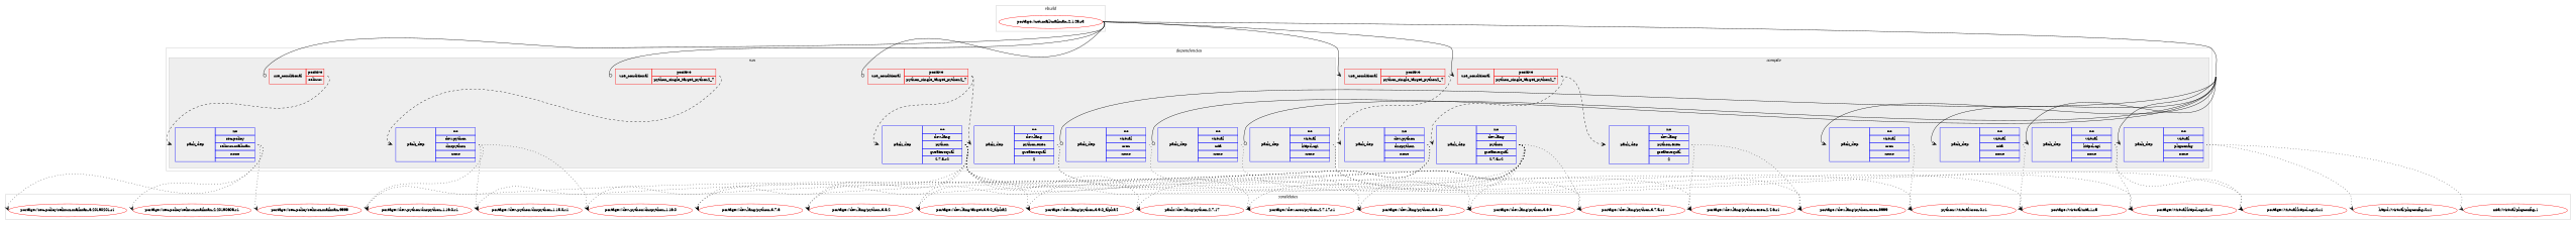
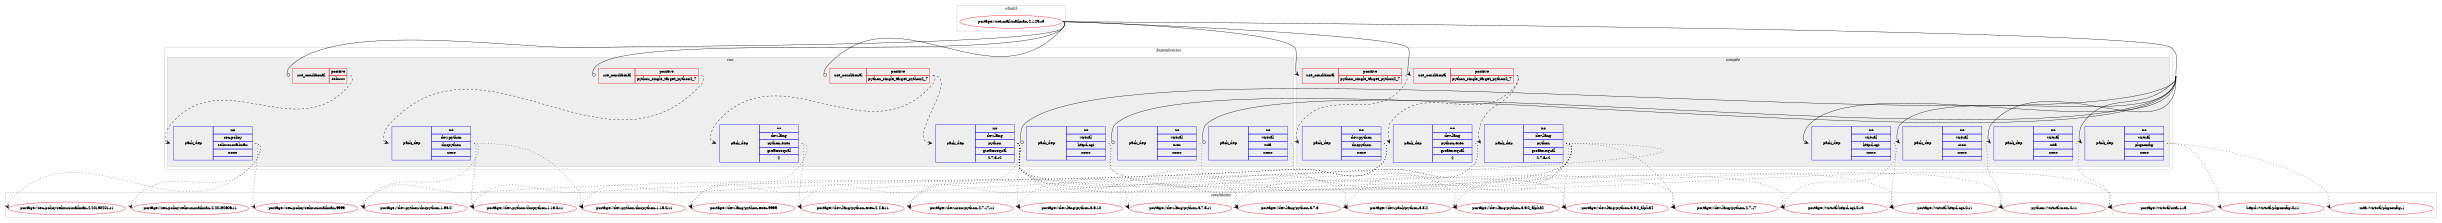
  digraph {
    compound=true
    concentrate=true
    fontname="DejaVu Serif"
    fontsize=10
    newrank=true
    rankdir=TB
    ranksep=1.5
    node [color=red fontname="DejaVu Serif" fontsize=10]
    edge [arrowhead=vee fontname="DejaVu Serif" headport=w style=dotted tailport=e weight=100]
    n1 [label="portage://net-mail/mailman-2.1.29-r3" width=4]
    n2 [color=blue label=<<TABLE BORDER="0" CELLBORDER="1" CELLSPACING="0" CELLPADDING="4" WIDTH="220"><TR><TD ROWSPAN="6" CELLPADDING="30">pack_dep</TD></TR><TR><TD WIDTH="110">no</TD></TR><TR><TD>dev-lang</TD></TR><TR><TD>python</TD></TR><TR><TD>greaterequal</TD></TR><TR><TD>2.7.5-r2</TD></TR></TABLE>> shape=none]
    n3 [color=blue label=<<TABLE BORDER="0" CELLBORDER="1" CELLSPACING="0" CELLPADDING="4" WIDTH="220"><TR><TD ROWSPAN="6" CELLPADDING="30">pack_dep</TD></TR><TR><TD WIDTH="110">no</TD></TR><TR><TD>dev-lang</TD></TR><TR><TD>python-exec</TD></TR><TR><TD>greaterequal</TD></TR><TR><TD>2</TD></TR></TABLE>> shape=none]
    n4 [label=<<TABLE BORDER="0" CELLBORDER="1" CELLSPACING="0" CELLPADDING="4"><TR><TD ROWSPAN="3" CELLPADDING="10">use_conditional</TD></TR><TR><TD>positive</TD></TR><TR><TD>python_single_target_python2_7</TD></TR></TABLE>> shape=none]
    n5 [color=blue label=<<TABLE BORDER="0" CELLBORDER="1" CELLSPACING="0" CELLPADDING="4" WIDTH="220"><TR><TD ROWSPAN="6" CELLPADDING="30">pack_dep</TD></TR><TR><TD WIDTH="110">no</TD></TR><TR><TD>dev-python</TD></TR><TR><TD>dnspython</TD></TR><TR><TD>none</TD></TR><TR><TD></TD></TR></TABLE>> shape=none]
    n6 [label=<<TABLE BORDER="0" CELLBORDER="1" CELLSPACING="0" CELLPADDING="4"><TR><TD ROWSPAN="3" CELLPADDING="10">use_conditional</TD></TR><TR><TD>positive</TD></TR><TR><TD>python_single_target_python2_7</TD></TR></TABLE>> shape=none]
    n7 [color=blue label=<<TABLE BORDER="0" CELLBORDER="1" CELLSPACING="0" CELLPADDING="4" WIDTH="220"><TR><TD ROWSPAN="6" CELLPADDING="30">pack_dep</TD></TR><TR><TD WIDTH="110">no</TD></TR><TR><TD>virtual</TD></TR><TR><TD>cron</TD></TR><TR><TD>none</TD></TR><TR><TD></TD></TR></TABLE>> shape=none]
    n8 [color=blue label=<<TABLE BORDER="0" CELLBORDER="1" CELLSPACING="0" CELLPADDING="4" WIDTH="220"><TR><TD ROWSPAN="6" CELLPADDING="30">pack_dep</TD></TR><TR><TD WIDTH="110">no</TD></TR><TR><TD>virtual</TD></TR><TR><TD>httpd-cgi</TD></TR><TR><TD>none</TD></TR><TR><TD></TD></TR></TABLE>> shape=none]
    n9 [color=blue label=<<TABLE BORDER="0" CELLBORDER="1" CELLSPACING="0" CELLPADDING="4" WIDTH="220"><TR><TD ROWSPAN="6" CELLPADDING="30">pack_dep</TD></TR><TR><TD WIDTH="110">no</TD></TR><TR><TD>virtual</TD></TR><TR><TD>mta</TD></TR><TR><TD>none</TD></TR><TR><TD></TD></TR></TABLE>> shape=none]
    n10 [color=blue label=<<TABLE BORDER="0" CELLBORDER="1" CELLSPACING="0" CELLPADDING="4" WIDTH="220"><TR><TD ROWSPAN="6" CELLPADDING="30">pack_dep</TD></TR><TR><TD WIDTH="110">no</TD></TR><TR><TD>virtual</TD></TR><TR><TD>pkgconfig</TD></TR><TR><TD>none</TD></TR><TR><TD></TD></TR></TABLE>> shape=none]
    n11 [color=blue label=<<TABLE BORDER="0" CELLBORDER="1" CELLSPACING="0" CELLPADDING="4" WIDTH="220"><TR><TD ROWSPAN="6" CELLPADDING="30">pack_dep</TD></TR><TR><TD WIDTH="110">no</TD></TR><TR><TD>dev-lang</TD></TR><TR><TD>python</TD></TR><TR><TD>greaterequal</TD></TR><TR><TD>2.7.5-r2</TD></TR></TABLE>> shape=none]
    n12 [color=blue label=<<TABLE BORDER="0" CELLBORDER="1" CELLSPACING="0" CELLPADDING="4" WIDTH="220"><TR><TD ROWSPAN="6" CELLPADDING="30">pack_dep</TD></TR><TR><TD WIDTH="110">no</TD></TR><TR><TD>dev-lang</TD></TR><TR><TD>python-exec</TD></TR><TR><TD>greaterequal</TD></TR><TR><TD>2</TD></TR></TABLE>> shape=none]
    n13 [label=<<TABLE BORDER="0" CELLBORDER="1" CELLSPACING="0" CELLPADDING="4"><TR><TD ROWSPAN="3" CELLPADDING="10">use_conditional</TD></TR><TR><TD>positive</TD></TR><TR><TD>python_single_target_python2_7</TD></TR></TABLE>> shape=none]
    n14 [color=blue label=<<TABLE BORDER="0" CELLBORDER="1" CELLSPACING="0" CELLPADDING="4" WIDTH="220"><TR><TD ROWSPAN="6" CELLPADDING="30">pack_dep</TD></TR><TR><TD WIDTH="110">no</TD></TR><TR><TD>dev-python</TD></TR><TR><TD>dnspython</TD></TR><TR><TD>none</TD></TR><TR><TD></TD></TR></TABLE>> shape=none]
    n15 [label=<<TABLE BORDER="0" CELLBORDER="1" CELLSPACING="0" CELLPADDING="4"><TR><TD ROWSPAN="3" CELLPADDING="10">use_conditional</TD></TR><TR><TD>positive</TD></TR><TR><TD>python_single_target_python2_7</TD></TR></TABLE>> shape=none]
    n16 [color=blue label=<<TABLE BORDER="0" CELLBORDER="1" CELLSPACING="0" CELLPADDING="4" WIDTH="220"><TR><TD ROWSPAN="6" CELLPADDING="30">pack_dep</TD></TR><TR><TD WIDTH="110">no</TD></TR><TR><TD>sec-policy</TD></TR><TR><TD>selinux-mailman</TD></TR><TR><TD>none</TD></TR><TR><TD></TD></TR></TABLE>> shape=none]
    n17 [label=<<TABLE BORDER="0" CELLBORDER="1" CELLSPACING="0" CELLPADDING="4"><TR><TD ROWSPAN="3" CELLPADDING="10">use_conditional</TD></TR><TR><TD>positive</TD></TR><TR><TD>selinux</TD></TR></TABLE>> shape=none]
    n18 [color=blue label=<<TABLE BORDER="0" CELLBORDER="1" CELLSPACING="0" CELLPADDING="4" WIDTH="220"><TR><TD ROWSPAN="6" CELLPADDING="30">pack_dep</TD></TR><TR><TD WIDTH="110">no</TD></TR><TR><TD>virtual</TD></TR><TR><TD>cron</TD></TR><TR><TD>none</TD></TR><TR><TD></TD></TR></TABLE>> shape=none]
    n19 [color=blue label=<<TABLE BORDER="0" CELLBORDER="1" CELLSPACING="0" CELLPADDING="4" WIDTH="220"><TR><TD ROWSPAN="6" CELLPADDING="30">pack_dep</TD></TR><TR><TD WIDTH="110">no</TD></TR><TR><TD>virtual</TD></TR><TR><TD>httpd-cgi</TD></TR><TR><TD>none</TD></TR><TR><TD></TD></TR></TABLE>> shape=none]
    n20 [color=blue label=<<TABLE BORDER="0" CELLBORDER="1" CELLSPACING="0" CELLPADDING="4" WIDTH="220"><TR><TD ROWSPAN="6" CELLPADDING="30">pack_dep</TD></TR><TR><TD WIDTH="110">no</TD></TR><TR><TD>virtual</TD></TR><TR><TD>mta</TD></TR><TR><TD>none</TD></TR><TR><TD></TD></TR></TABLE>> shape=none]
    n21 [label="portage://dev-lang/python-3.9.0_alpha4" width=4]
-   n22 [label="portage://dev-lang/target-3.9.0_alpha2" width=4]
-   n23 [label="portage://dev-lang/python-3.8.2" width=4]
+   n22 [label="portage://dev-lang/python-3.9.0_alpha2" width=4]
+   n23 [label="portage://dev-pack/python-3.8.2" width=4]
    n24 [label="portage://dev-lang/python-3.7.6" width=4]
    n25 [label="portage://dev-lang/python-3.7.5-r1" width=4]
-   n26 [label="portage://dev-lang/python-3.6.9" width=4]
    n27 [label="portage://dev-lang/python-3.6.10" width=4]
    n28 [label="portage://dev-cron/python-2.7.17-r1" width=4]
-   n29 [label="pack://dev-lang/python-2.7.17" width=4]
+   n29 [label="portage://dev-lang/python-2.7.17" width=4]
    n30 [label="portage://dev-lang/python-exec-9999" width=4]
    n31 [label="portage://dev-lang/python-exec-2.4.6-r1" width=4]
    n32 [label="portage://dev-python/dnspython-1.16.0-r1" width=4]
-   n33 [label="portage://dev-python/dnspython-1.16.0" width=4]
+   n33 [label="portage://dev-python/dnspython-1.96.0" width=4]
    n34 [label="portage://dev-python/dnspython-1.15.0-r1" width=4]
    n35 [label="python://virtual/cron-0-r1" width=4]
-   n36 [label="portage://virtual/httpd-cgi-0-r2" width=4]
+   n36 [label="portage://virtual/httpd-cgi-0-r3" width=4]
    n37 [label="portage://virtual/httpd-cgi-0-r1" width=4]
    n38 [label="mta://virtual/pkgconfig-1" width=4]
    n39 [label="httpd://virtual/pkgconfig-0-r1" width=4]
    n40 [label="portage://virtual/mta-1-r5" width=4]
    n41 [label="portage://sec-policy/selinux-mailman-9999" width=4]
    n42 [label="portage://sec-policy/selinux-mailman-2.20190609-r1" width=4]
-   n43 [label="portage://sec-policy/selinux-mailman-6.20190201-r1" width=4]
+   n43 [label="portage://sec-policy/selinux-mailman-2.20190201-r1" width=4]
    subgraph cluster_1 {
      color=gray
      label=<<i>ebuild</i>>
      rank=same
      n1
    }
    subgraph cluster_2 {
      color=gray
      label=<<i>dependencies</i>>
      subgraph cluster_3 {
        color=gray
        fillcolor="#eeeeee"
        label=<<i>compile</i>>
        style=filled
        subgraph sub_4 {
          color=gray
          fillcolor="#eeeeee"
          label=<<i>compile</i>>
          style=filled
          n4
          subgraph sub_5 {
            color=gray
            fillcolor="#eeeeee"
            label=<<i>compile</i>>
            style=filled
            n2
          }
          subgraph sub_6 {
            color=gray
            fillcolor="#eeeeee"
            label=<<i>compile</i>>
            style=filled
            n3
          }
        }
        subgraph sub_7 {
          color=gray
          fillcolor="#eeeeee"
          label=<<i>compile</i>>
          style=filled
          n6
          subgraph sub_8 {
            color=gray
            fillcolor="#eeeeee"
            label=<<i>compile</i>>
            style=filled
            n5
          }
        }
        subgraph sub_9 {
          color=gray
          fillcolor="#eeeeee"
          label=<<i>compile</i>>
          style=filled
          n7
        }
        subgraph sub_10 {
          color=gray
          fillcolor="#eeeeee"
          label=<<i>compile</i>>
          style=filled
          n8
        }
        subgraph sub_11 {
          color=gray
          fillcolor="#eeeeee"
          label=<<i>compile</i>>
          style=filled
          n9
        }
        subgraph sub_12 {
          color=gray
          fillcolor="#eeeeee"
          label=<<i>compile</i>>
          style=filled
          n10
        }
      }
      subgraph cluster_13 {
        color=gray
        fillcolor="#eeeeee"
        label=<<i>compile and run</i>>
        style=filled
      }
      subgraph cluster_14 {
        color=gray
        fillcolor="#eeeeee"
        label=<<i>run</i>>
        style=filled
        subgraph sub_15 {
          color=gray
          fillcolor="#eeeeee"
          label=<<i>run</i>>
          style=filled
          n13
          subgraph sub_16 {
            color=gray
            fillcolor="#eeeeee"
            label=<<i>run</i>>
            style=filled
            n11
          }
          subgraph sub_17 {
            color=gray
            fillcolor="#eeeeee"
            label=<<i>run</i>>
            style=filled
            n12
          }
        }
        subgraph sub_18 {
          color=gray
          fillcolor="#eeeeee"
          label=<<i>run</i>>
          style=filled
          n15
          subgraph sub_19 {
            color=gray
            fillcolor="#eeeeee"
            label=<<i>run</i>>
            style=filled
            n14
          }
        }
        subgraph sub_20 {
          color=gray
          fillcolor="#eeeeee"
          label=<<i>run</i>>
          style=filled
          n17
          subgraph sub_21 {
            color=gray
            fillcolor="#eeeeee"
            label=<<i>run</i>>
            style=filled
            n16
          }
        }
        subgraph sub_22 {
          color=gray
          fillcolor="#eeeeee"
          label=<<i>run</i>>
          style=filled
          n18
        }
        subgraph sub_23 {
          color=gray
          fillcolor="#eeeeee"
          label=<<i>run</i>>
          style=filled
          n19
        }
        subgraph sub_24 {
          color=gray
          fillcolor="#eeeeee"
          label=<<i>run</i>>
          style=filled
          n20
        }
      }
    }
    subgraph cluster_25 {
      color=gray
      label=<<i>candidates</i>>
      rank=same
      subgraph sub_26 {
        color=black
        label=<<i>candidates</i>>
        nodesep=1
        rank=same
        n21
        n22
        n23
        n24
        n25
-       n26
        n27
        n28
        n29
      }
      subgraph sub_27 {
        color=black
        label=<<i>candidates</i>>
        nodesep=1
        rank=same
        n30
        n31
      }
      subgraph sub_28 {
        color=black
        label=<<i>candidates</i>>
        nodesep=1
        rank=same
        n32
        n33
        n34
      }
      subgraph sub_29 {
        color=black
        label=<<i>candidates</i>>
        nodesep=1
        rank=same
        n35
      }
      subgraph sub_30 {
        color=black
        label=<<i>candidates</i>>
        nodesep=1
        rank=same
        n36
        n37
      }
      subgraph sub_31 {
        color=black
        label=<<i>candidates</i>>
        nodesep=1
        rank=same
        n38
        n39
      }
      subgraph sub_32 {
        color=black
        label=<<i>candidates</i>>
        nodesep=1
        rank=same
        n40
      }
      subgraph sub_33 {
        color=black
        label=<<i>candidates</i>>
        nodesep=1
        rank=same
        n21
        n22
        n23
        n24
        n25
-       n26
        n27
        n28
        n29
      }
      subgraph sub_34 {
        color=black
        label=<<i>candidates</i>>
        nodesep=1
        rank=same
        n30
        n31
      }
      subgraph sub_35 {
        color=black
        label=<<i>candidates</i>>
        nodesep=1
        rank=same
        n32
        n33
        n34
      }
      subgraph sub_36 {
        color=black
        label=<<i>candidates</i>>
        nodesep=1
        rank=same
        n41
        n42
        n43
      }
      subgraph sub_37 {
        color=black
        label=<<i>candidates</i>>
        nodesep=1
        rank=same
        n35
      }
      subgraph sub_38 {
        color=black
        label=<<i>candidates</i>>
        nodesep=1
        rank=same
        n36
        n37
      }
      subgraph sub_39 {
        color=black
        label=<<i>candidates</i>>
        nodesep=1
        rank=same
        n40
      }
    }
    n1 -> n4 [style=solid weight=20]
    n1 -> n6 [style=solid weight=20]
    n1 -> n7 [style=solid weight=20]
    n1 -> n8 [style=solid weight=20]
    n1 -> n9 [style=solid weight=20]
    n1 -> n10 [style=solid weight=20]
    n1 -> n13 [arrowhead=odot style=solid weight=20]
    n1 -> n15 [arrowhead=odot style=solid weight=20]
    n1 -> n17 [arrowhead=odot style=solid weight=20]
    n1 -> n18 [arrowhead=odot style=solid weight=20]
    n1 -> n19 [arrowhead=odot style=solid weight=20]
    n1 -> n20 [arrowhead=odot style=solid weight=20]
    n2 -> n21
    n2 -> n22
    n2 -> n23
    n2 -> n24
    n2 -> n25
-   n2 -> n26
    n2 -> n27
    n2 -> n28
    n2 -> n29
    n3 -> n30
    n3 -> n31
    n4 -> n2 [style=dashed weight=20]
    n4 -> n3 [style=dashed weight=20]
    n5 -> n32
    n5 -> n33
    n5 -> n34
    n6 -> n5 [style=dashed weight=20]
    n7 -> n35
    n8 -> n36
    n8 -> n37
    n9 -> n40
    n10 -> n38
    n10 -> n39
    n11 -> n21
    n11 -> n22
    n11 -> n23
    n11 -> n24
    n11 -> n25
-   n11 -> n26
    n11 -> n27
    n11 -> n28
    n11 -> n29
    n12 -> n30
    n12 -> n31
    n13 -> n11 [style=dashed weight=20]
    n13 -> n12 [style=dashed weight=20]
    n14 -> n32
    n14 -> n33
    n14 -> n34
    n15 -> n14 [style=dashed weight=20]
    n16 -> n41
    n16 -> n42
    n16 -> n43
    n17 -> n16 [style=dashed weight=20]
    n18 -> n35
    n19 -> n36
    n19 -> n37
    n20 -> n40
  }
